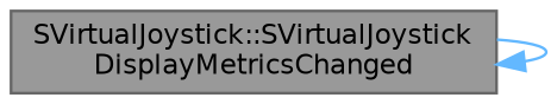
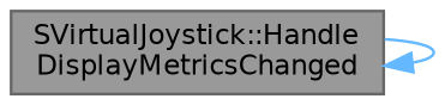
  digraph {
    rankdir=TB
-   n1 [color=gray40 fillcolor=grey60 fontcolor=black fontname=Helvetica fontsize=10 height=0.2 label="SVirtualJoystick::SVirtualJoystick\lDisplayMetricsChanged" shape=box style=filled width=0.4]
+   n1 [color=gray40 fillcolor=grey60 fontcolor=black fontname=Helvetica fontsize=10 height=0.2 label="SVirtualJoystick::Handle\lDisplayMetricsChanged" shape=box style=filled width=0.4]
    n1 -> n1 [color=steelblue1 fontname=Helvetica fontsize=10 labelfontname=Helvetica labelfontsize=10 style=solid]
  }
